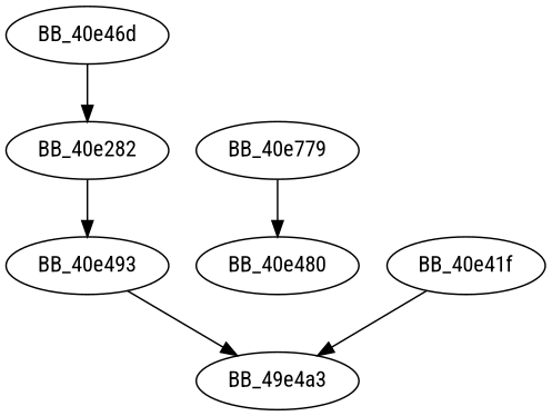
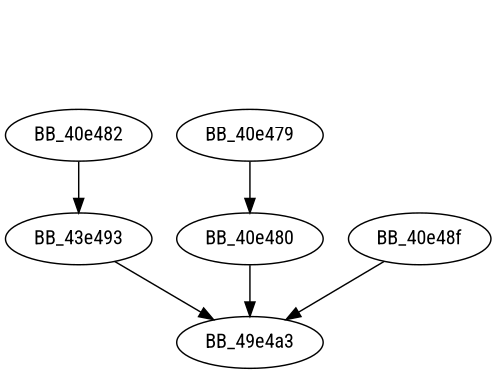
  digraph {
    fontname="Roboto Condensed"
    node [fontname="Roboto Condensed"]
    edge [fontname="Roboto Condensed"]
-   BB_40e46d
-   BB_40e482 [label=BB_40e282]
-   BB_40e479 [label=BB_40e779]
+   BB_40e482
+   BB_40e479
    BB_40e480
-   BB_40e493
+   BB_40e493 [label=BB_43e493]
    n6 [label=BB_49e4a3]
-   BB_40e48f [label=BB_40e41f]
-   BB_40e46d -> BB_40e482
+   BB_40e48f
    BB_40e482 -> BB_40e493
    BB_40e479 -> BB_40e480
+   BB_40e480 -> n6
    BB_40e493 -> n6
    BB_40e48f -> n6
  }
